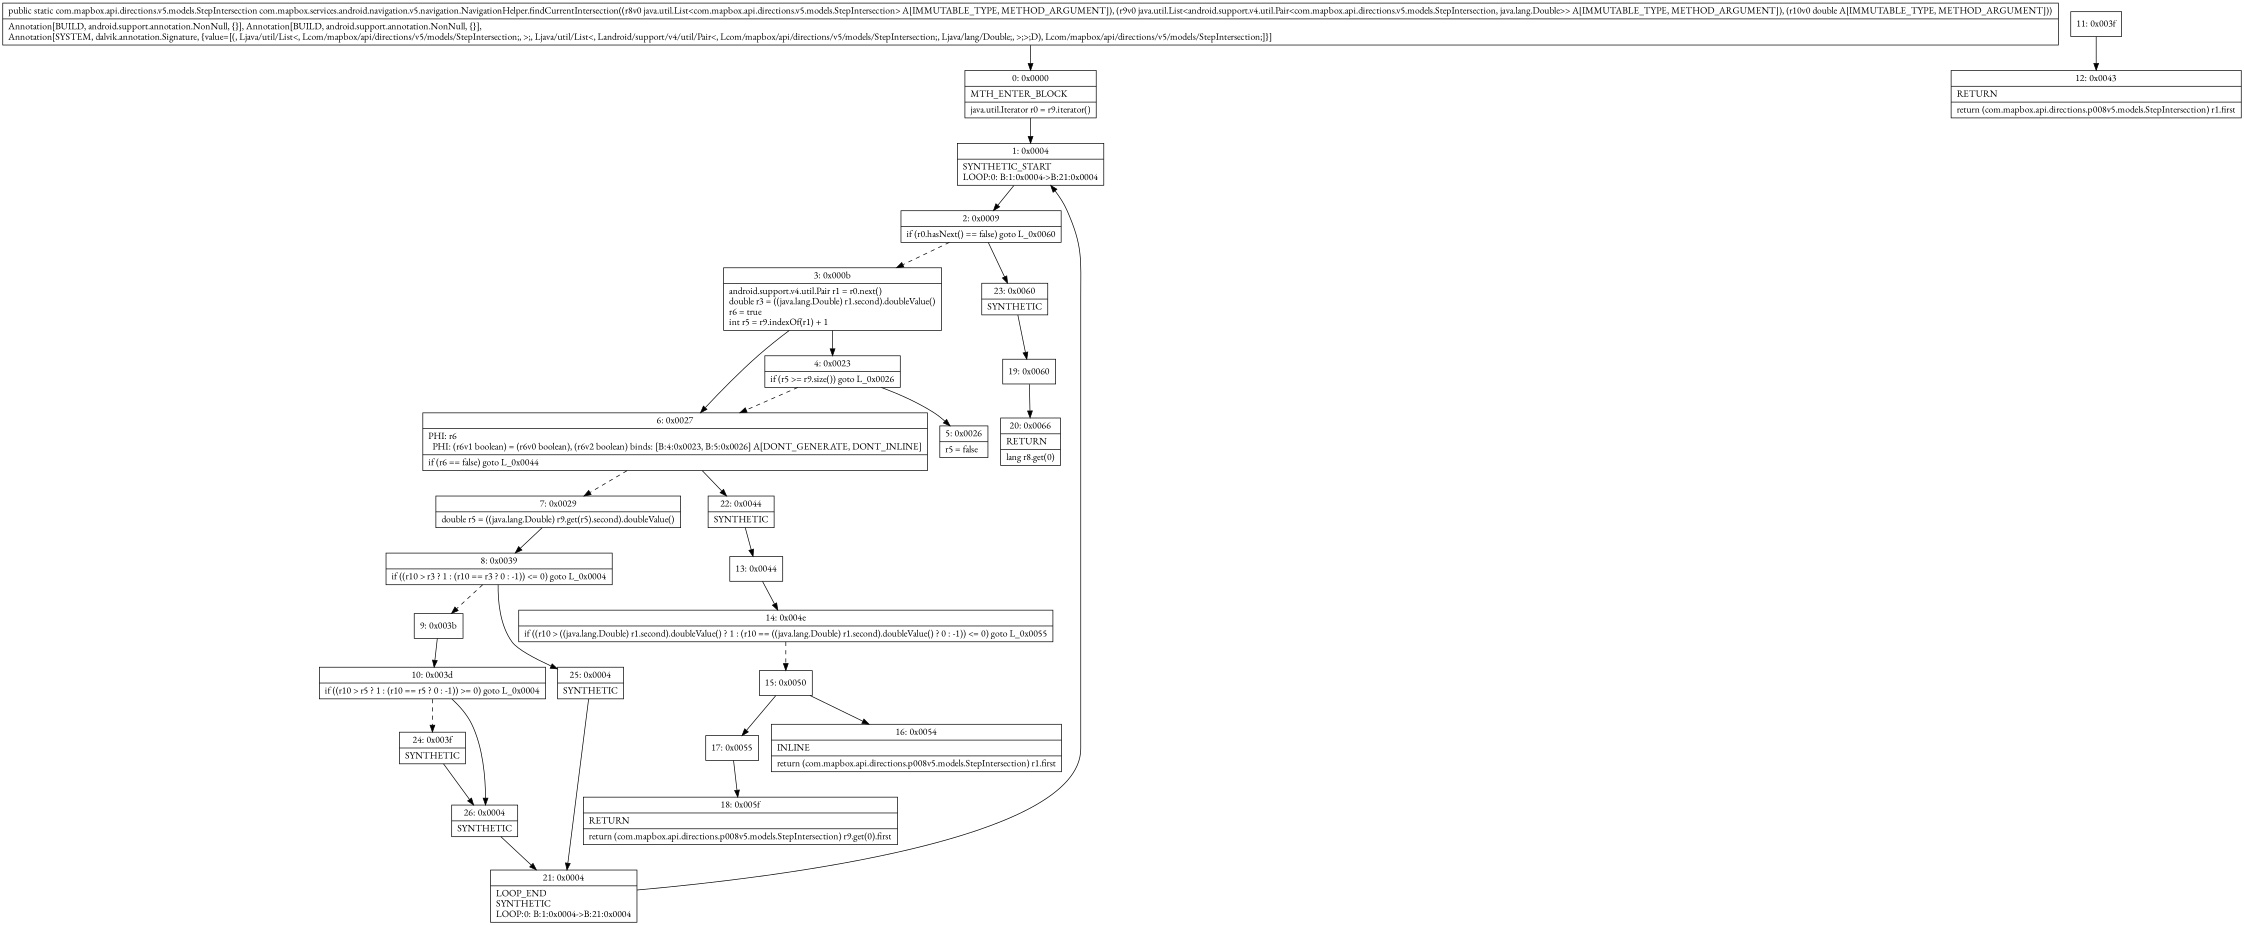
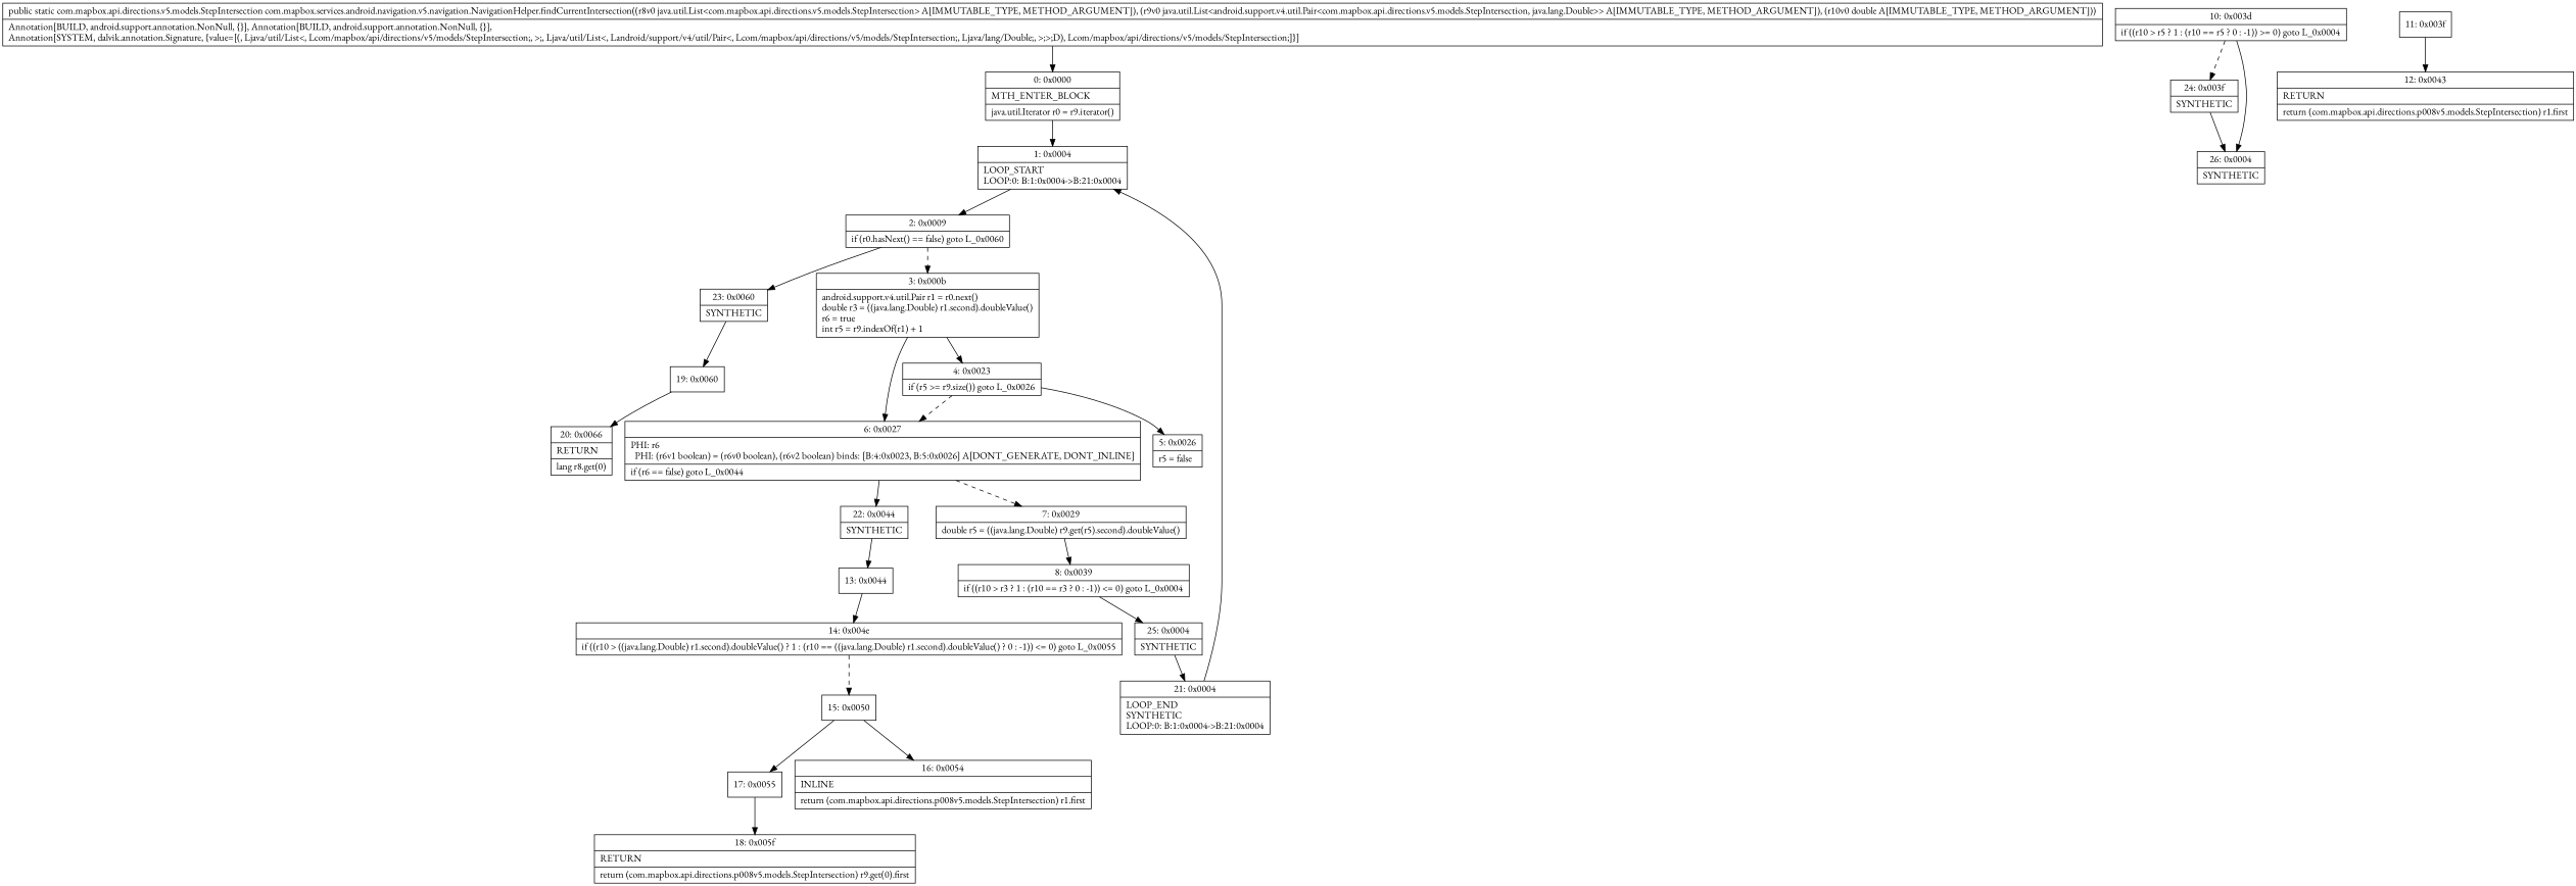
  digraph {
    fontname="EB Garamond"
    node [fontname="EB Garamond" shape=record]
    edge [fontname="EB Garamond"]
    n1 [label="{0\:\ 0x0000|MTH_ENTER_BLOCK\l|java.util.Iterator r0 = r9.iterator()\l}"]
-   n2 [label="{1\:\ 0x0004|SYNTHETIC_START\lLOOP:0: B:1:0x0004\-\>B:21:0x0004\l}"]
+   n2 [label="{1\:\ 0x0004|LOOP_START\lLOOP:0: B:1:0x0004\-\>B:21:0x0004\l}"]
    n3 [label="{2\:\ 0x0009|if (r0.hasNext() == false) goto L_0x0060\l}"]
    n4 [label="{3\:\ 0x000b|android.support.v4.util.Pair r1 = r0.next()\ldouble r3 = ((java.lang.Double) r1.second).doubleValue()\lr6 = true\lint r5 = r9.indexOf(r1) + 1\l}"]
    n5 [label="{23\:\ 0x0060|SYNTHETIC\l}"]
    n6 [label="{4\:\ 0x0023|if (r5 \>= r9.size()) goto L_0x0026\l}"]
    n7 [label="{6\:\ 0x0027|PHI: r6 \l  PHI: (r6v1 boolean) = (r6v0 boolean), (r6v2 boolean) binds: [B:4:0x0023, B:5:0x0026] A[DONT_GENERATE, DONT_INLINE]\l|if (r6 == false) goto L_0x0044\l}"]
    n8 [label="{19\:\ 0x0060}"]
    n9 [label="{5\:\ 0x0026|r5 = false\l}"]
    n10 [label="{7\:\ 0x0029|double r5 = ((java.lang.Double) r9.get(r5).second).doubleValue()\l}"]
    n11 [label="{22\:\ 0x0044|SYNTHETIC\l}"]
    n12 [label="{8\:\ 0x0039|if ((r10 \> r3 ? 1 : (r10 == r3 ? 0 : \-1)) \<= 0) goto L_0x0004\l}"]
    n13 [label="{13\:\ 0x0044}"]
-   n14 [label="{9\:\ 0x003b}"]
    n15 [label="{25\:\ 0x0004|SYNTHETIC\l}"]
    n16 [label="{10\:\ 0x003d|if ((r10 \> r5 ? 1 : (r10 == r5 ? 0 : \-1)) \>= 0) goto L_0x0004\l}"]
    n17 [label="{21\:\ 0x0004|LOOP_END\lSYNTHETIC\lLOOP:0: B:1:0x0004\-\>B:21:0x0004\l}"]
    n18 [label="{24\:\ 0x003f|SYNTHETIC\l}"]
    n19 [label="{26\:\ 0x0004|SYNTHETIC\l}"]
    n20 [label="{11\:\ 0x003f}"]
    n21 [label="{12\:\ 0x0043|RETURN\l|return (com.mapbox.api.directions.p008v5.models.StepIntersection) r1.first\l}"]
    n22 [label="{14\:\ 0x004e|if ((r10 \> ((java.lang.Double) r1.second).doubleValue() ? 1 : (r10 == ((java.lang.Double) r1.second).doubleValue() ? 0 : \-1)) \<= 0) goto L_0x0055\l}"]
    n23 [label="{15\:\ 0x0050}"]
    n24 [label="{17\:\ 0x0055}"]
    n25 [label="{16\:\ 0x0054|INLINE\l|return (com.mapbox.api.directions.p008v5.models.StepIntersection) r1.first\l}"]
    n26 [label="{18\:\ 0x005f|RETURN\l|return (com.mapbox.api.directions.p008v5.models.StepIntersection) r9.get(0).first\l}"]
    n27 [label="{20\:\ 0x0066|RETURN\l|lang r8.get(0)\l}"]
    n28 [label="{public static com.mapbox.api.directions.v5.models.StepIntersection com.mapbox.services.android.navigation.v5.navigation.NavigationHelper.findCurrentIntersection((r8v0 java.util.List\<com.mapbox.api.directions.v5.models.StepIntersection\> A[IMMUTABLE_TYPE, METHOD_ARGUMENT]), (r9v0 java.util.List\<android.support.v4.util.Pair\<com.mapbox.api.directions.v5.models.StepIntersection, java.lang.Double\>\> A[IMMUTABLE_TYPE, METHOD_ARGUMENT]), (r10v0 double A[IMMUTABLE_TYPE, METHOD_ARGUMENT]))  | Annotation[BUILD, android.support.annotation.NonNull, \{\}], Annotation[BUILD, android.support.annotation.NonNull, \{\}], \lAnnotation[SYSTEM, dalvik.annotation.Signature, \{value=[(, Ljava\/util\/List\<, Lcom\/mapbox\/api\/directions\/v5\/models\/StepIntersection;, \>;, Ljava\/util\/List\<, Landroid\/support\/v4\/util\/Pair\<, Lcom\/mapbox\/api\/directions\/v5\/models\/StepIntersection;, Ljava\/lang\/Double;, \>;\>;D), Lcom\/mapbox\/api\/directions\/v5\/models\/StepIntersection;]\}]\l}"]
    n1 -> n2
    n2 -> n3
    n3 -> n4 [style=dashed]
    n3 -> n5
    n4 -> n6
    n4 -> n7
    n5 -> n8
    n6 -> n7 [style=dashed]
    n6 -> n9
    n7 -> n10 [style=dashed]
    n7 -> n11
    n8 -> n27
    n10 -> n12
    n11 -> n13
-   n12 -> n14 [style=dashed]
    n12 -> n15
    n13 -> n22
-   n14 -> n16
    n15 -> n17
    n16 -> n18 [style=dashed]
    n16 -> n19
    n17 -> n2
    n18 -> n19
-   n19 -> n17
    n20 -> n21
    n22 -> n23 [style=dashed]
    n23 -> n24
    n23 -> n25
    n24 -> n26
    n28 -> n1
  }
